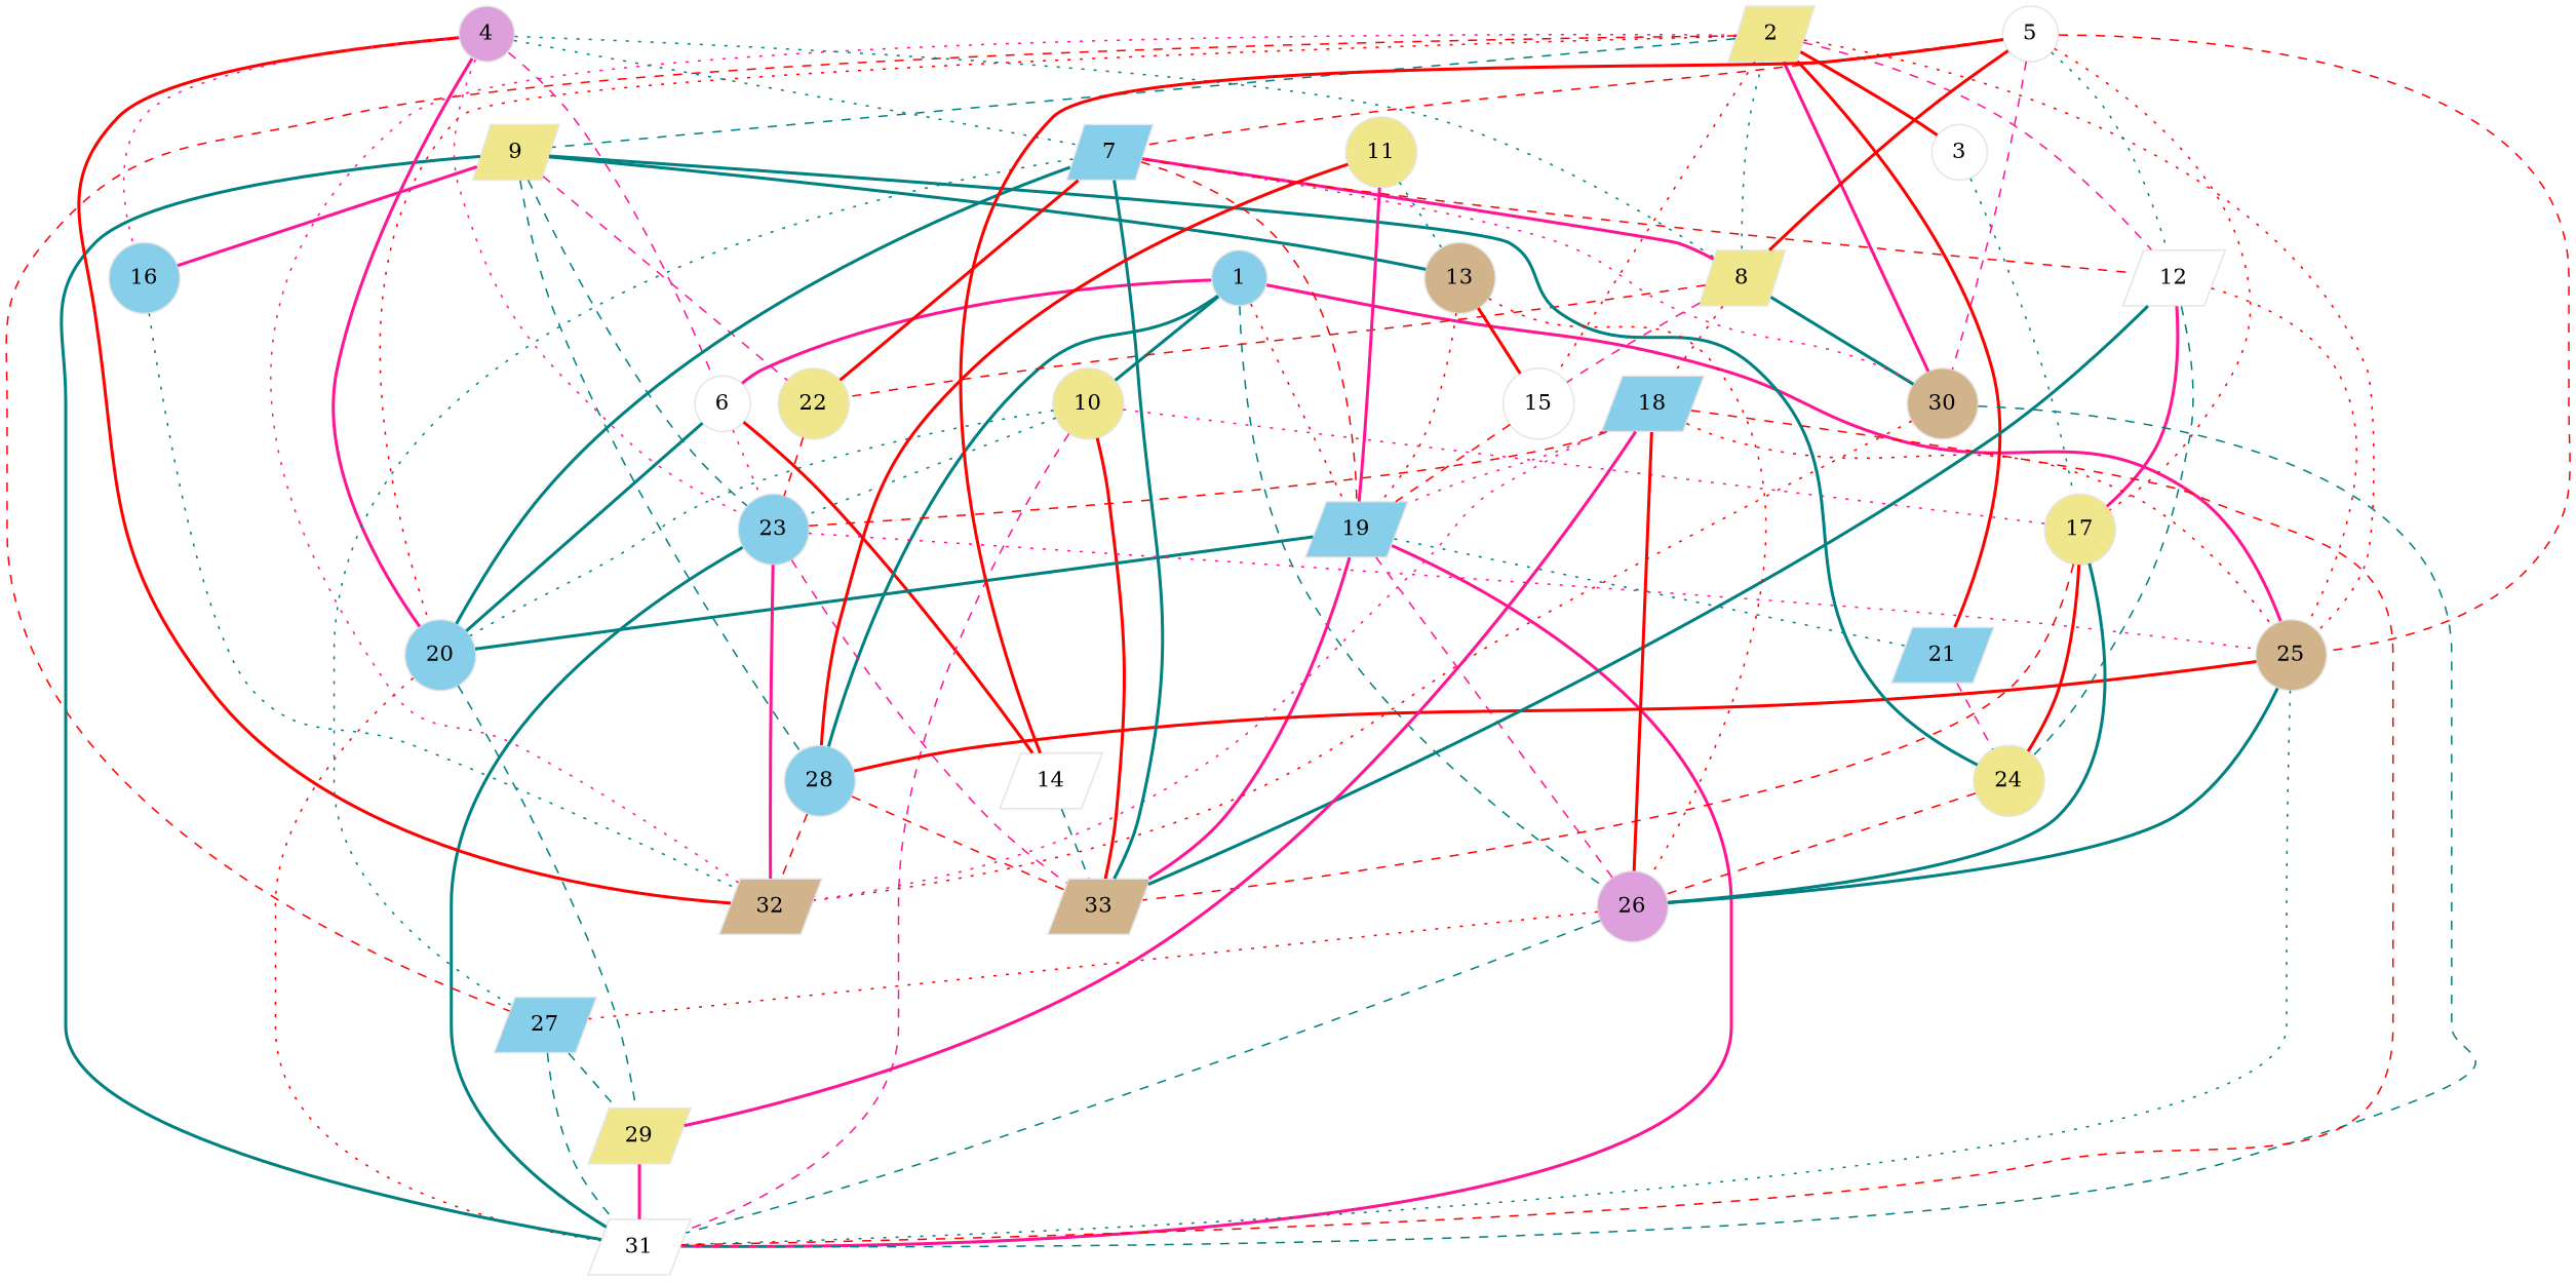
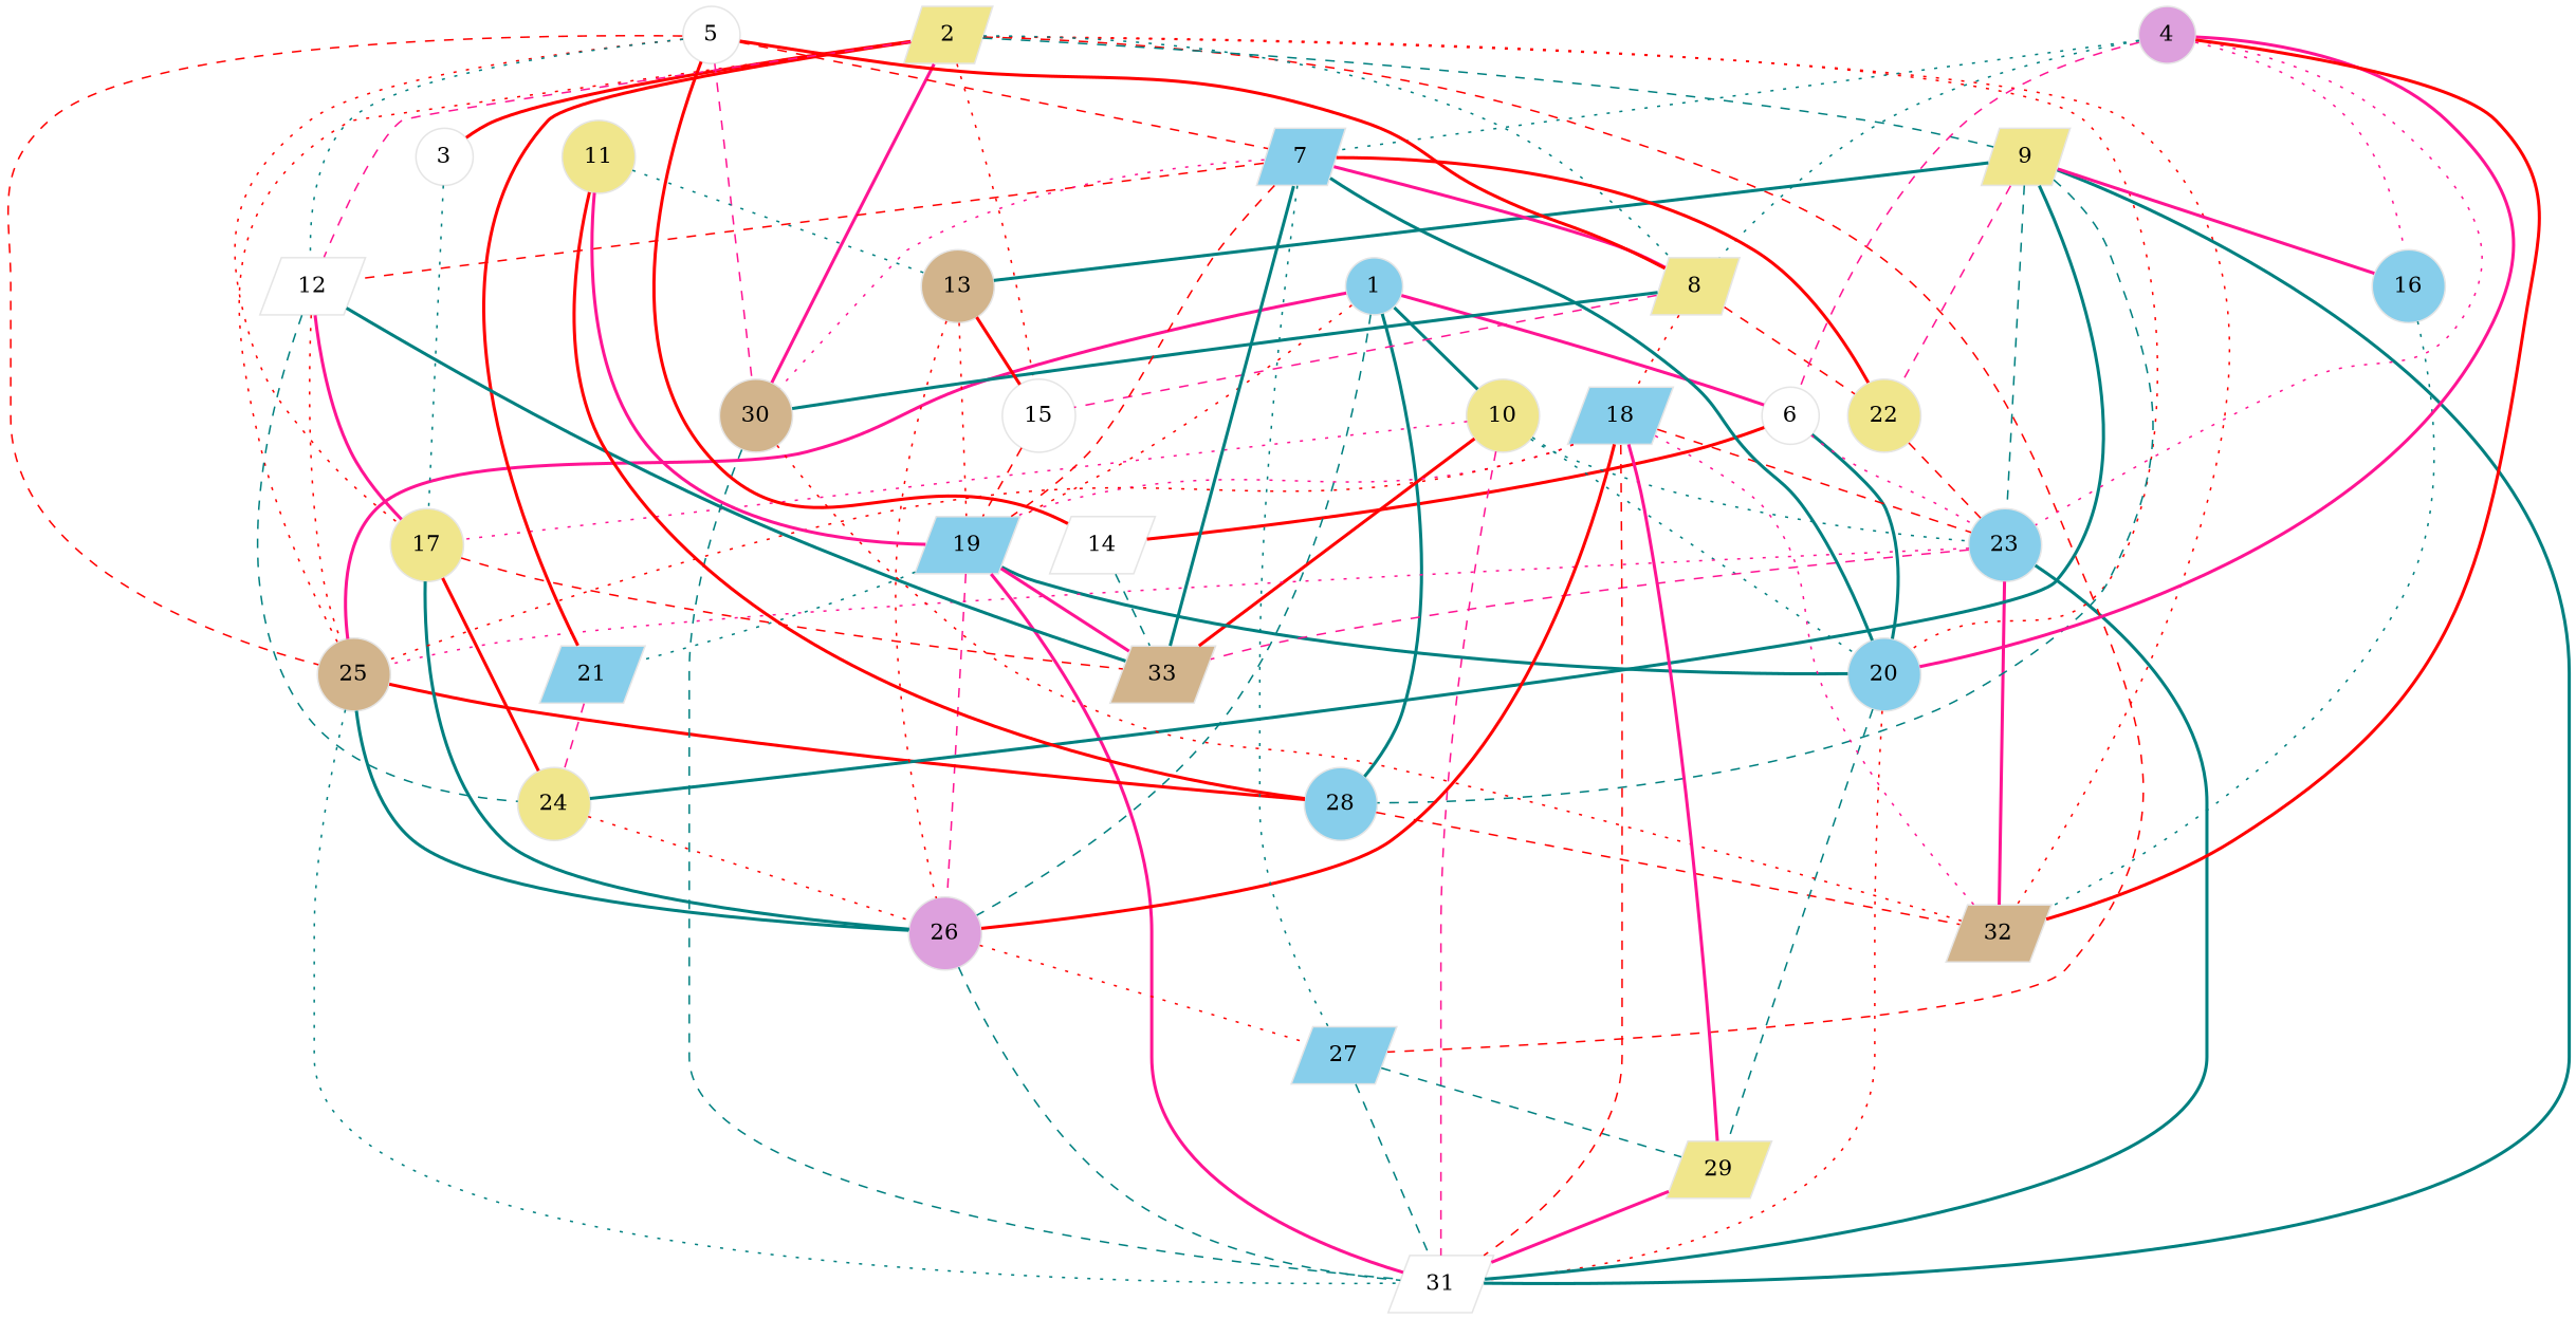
  graph {
    node [color=gray90 fillcolor=skyblue shape=circle style=filled]
    edge [color=red style=bold weight=1.0]
    6 [fillcolor=white]
    1
    10 [fillcolor=khaki]
    19 [shape=parallelogram]
    25 [fillcolor=tan]
    26 [fillcolor=plum]
    28
    20
    23
    14 [fillcolor=white shape=parallelogram]
    17 [fillcolor=khaki]
    33 [fillcolor=tan shape=parallelogram]
    31 [fillcolor=white shape=parallelogram]
    21 [shape=parallelogram]
    27 [shape=parallelogram]
    32 [fillcolor=tan shape=parallelogram]
    2 [fillcolor=khaki shape=parallelogram]
    3 [fillcolor=white]
    8 [fillcolor=khaki shape=parallelogram]
    9 [fillcolor=khaki shape=parallelogram]
    12 [fillcolor=white shape=parallelogram]
    15 [fillcolor=white]
    30 [fillcolor=tan]
    22 [fillcolor=khaki]
    18 [shape=parallelogram]
    16
    13 [fillcolor=tan]
    24 [fillcolor=khaki]
    29 [fillcolor=khaki shape=parallelogram]
    4 [fillcolor=plum]
    7 [shape=parallelogram]
    5 [fillcolor=white]
    11 [fillcolor=khaki]
    6 -- 20 [color=teal]
    6 -- 23 [color=deeppink style=dotted]
    6 -- 14
    1 -- 6 [color=deeppink]
    1 -- 10 [color=teal]
    1 -- 19 [style=dotted]
    1 -- 25 [color=deeppink weight=2.0]
    1 -- 26 [color=teal style=dashed]
    1 -- 28 [color=teal]
    10 -- 20 [color=teal style=dotted]
    10 -- 23 [color=teal style=dotted]
    10 -- 17 [color=deeppink style=dotted]
    10 -- 33
    10 -- 31 [color=deeppink style=dashed]
    19 -- 26 [color=deeppink style=dashed weight=2.0]
    19 -- 20 [color=teal]
    19 -- 33 [color=deeppink]
    19 -- 31 [color=deeppink]
    19 -- 21 [color=teal style=dotted weight=2.0]
    25 -- 26 [color=teal]
    25 -- 28 [weight=3.0]
    25 -- 31 [color=teal style=dotted]
    26 -- 31 [color=teal style=dashed]
    26 -- 27 [style=dotted]
-   28 -- 33 [style=dashed]
    28 -- 32 [style=dashed]
    20 -- 31 [style=dotted]
    20 -- 29 [color=teal style=dashed]
    23 -- 25 [color=deeppink style=dotted weight=2.0]
    23 -- 33 [color=deeppink style=dashed]
    23 -- 31 [color=teal]
    23 -- 32 [color=deeppink weight=2.0]
    14 -- 33 [color=teal style=dashed weight=3.0]
    17 -- 26 [color=teal]
    17 -- 33 [style=dashed]
    17 -- 24 [weight=2.0]
    21 -- 24 [color=deeppink style=dashed]
    27 -- 31 [color=teal style=dashed weight=2.0]
    27 -- 29 [color=teal style=dashed]
    2 -- 25 [style=dotted]
    2 -- 20 [style=dotted]
    2 -- 21
    2 -- 27 [style=dashed]
-   2 -- 32 [color=deeppink style=dotted]
+   2 -- 32 [style=dotted]
    2 -- 3 [weight=2.0]
    2 -- 8 [color=teal style=dotted]
    2 -- 9 [color=teal style=dashed]
    2 -- 12 [color=deeppink style=dashed]
    2 -- 15 [style=dotted]
    2 -- 30 [color=deeppink]
    3 -- 17 [color=teal style=dotted]
    8 -- 15 [color=deeppink style=dashed]
    8 -- 30 [color=teal]
    8 -- 22 [style=dashed]
    8 -- 18 [style=dotted]
    9 -- 28 [color=teal style=dashed]
    9 -- 23 [color=teal style=dashed weight=2.0]
    9 -- 31 [color=teal weight=2.0]
    9 -- 22 [color=deeppink style=dashed]
    9 -- 16 [color=deeppink]
    9 -- 13 [color=teal weight=2.0]
    9 -- 24 [color=teal]
    12 -- 25 [style=dotted]
    12 -- 17 [color=deeppink]
    12 -- 33 [color=teal]
    12 -- 24 [color=teal style=dashed]
    15 -- 19 [style=dashed weight=2.0]
    30 -- 31 [color=teal style=dashed]
    30 -- 32 [style=dotted]
    22 -- 23 [style=dashed]
    18 -- 19 [color=deeppink style=dotted]
    18 -- 25 [style=dotted]
    18 -- 26
    18 -- 23 [style=dashed]
    18 -- 31 [style=dashed]
    18 -- 32 [color=deeppink style=dotted weight=3.0]
    18 -- 29 [color=deeppink]
    16 -- 32 [color=teal style=dotted]
    13 -- 19 [style=dotted]
    13 -- 26 [style=dotted]
    13 -- 15
-   24 -- 26 [style=dashed]
+   24 -- 26 [style=dotted]
    29 -- 31 [color=deeppink]
    4 -- 6 [color=deeppink style=dashed]
    4 -- 20 [color=deeppink]
    4 -- 23 [color=deeppink style=dotted]
    4 -- 32
    4 -- 8 [color=teal style=dotted]
    4 -- 16 [color=deeppink style=dotted]
    4 -- 7 [color=teal style=dotted weight=2.0]
    7 -- 19 [style=dashed]
    7 -- 20 [color=teal weight=2.0]
    7 -- 33 [color=teal]
    7 -- 27 [color=teal style=dotted weight=2.0]
    7 -- 8 [color=deeppink]
    7 -- 12 [style=dashed weight=2.0]
    7 -- 30 [color=deeppink style=dotted]
    7 -- 22
    5 -- 25 [style=dashed]
    5 -- 14
    5 -- 17 [style=dotted]
    5 -- 8
    5 -- 12 [color=teal style=dotted weight=2.0]
    5 -- 30 [color=deeppink style=dashed weight=2.0]
    5 -- 7 [style=dashed weight=2.0]
    11 -- 19 [color=deeppink]
    11 -- 28
    11 -- 13 [color=teal style=dotted]
  }
